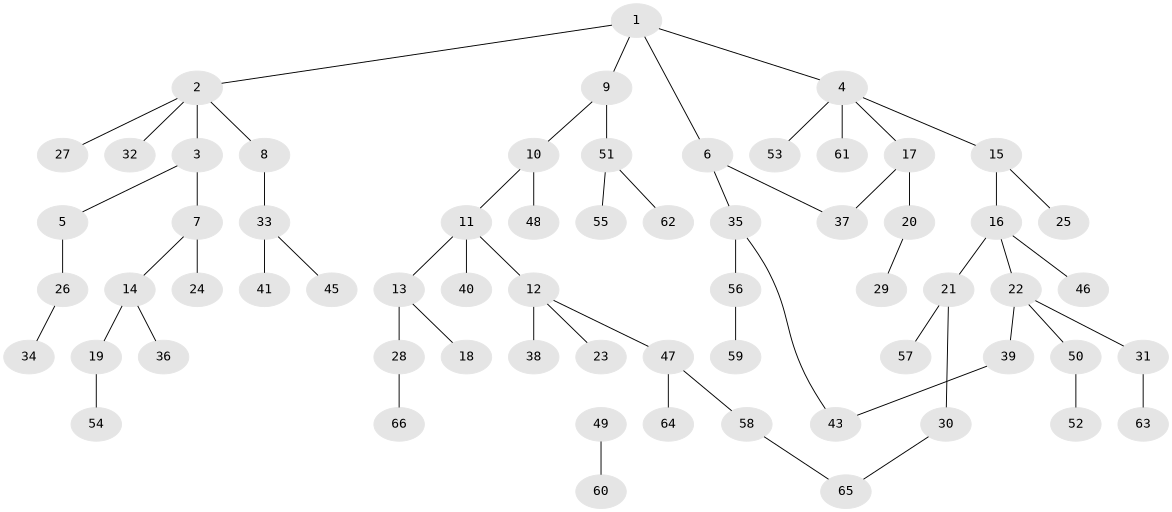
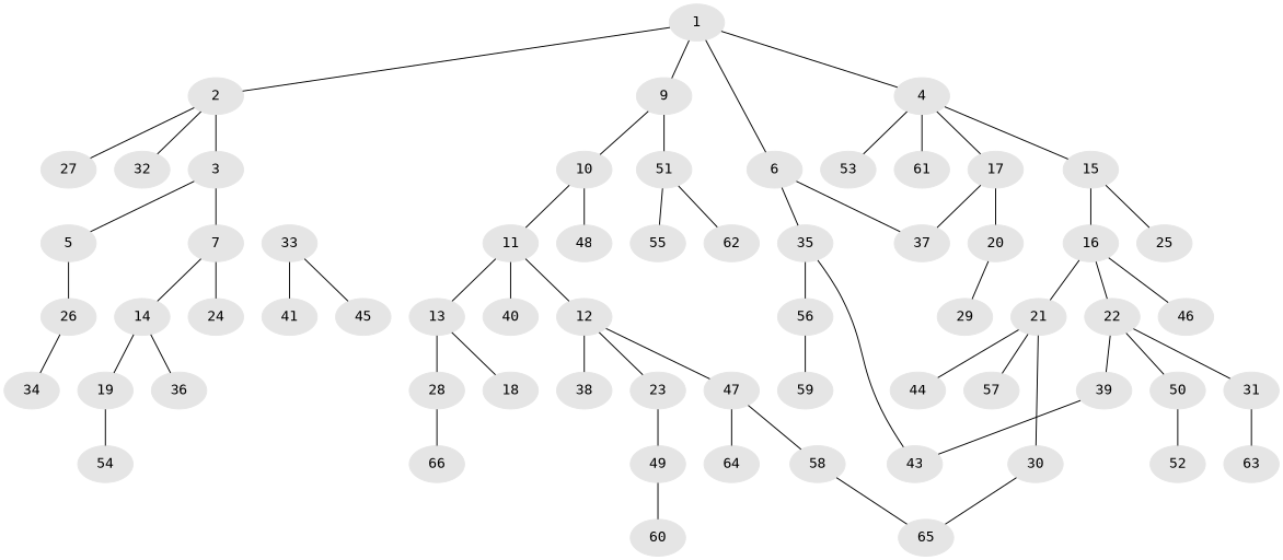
  graph {
    fontname="DejaVu Sans Mono"
    node [color=gray90 fontname="DejaVu Sans Mono" style=filled]
    edge [fontname="DejaVu Sans Mono" weight=1.0]
    1
    2
    4
    6
    9
    3
-   8
    27
    32
    15
    17
    53
    61
    35
    37
    10
    51
    5
    7
    33
    26
    14
    24
    16
    25
    20
    34
    43
    56
    19
    36
    41
    45
    11
    48
    55
    62
    12
    13
    40
    23
    38
    47
    18
    28
    49
    58
    64
    66
    54
    21
    22
    46
    30
+   44
    57
    31
    39
    50
    29
    65
    63
    52
    60
    59
    1 -- 2
    1 -- 4
    1 -- 6
    1 -- 9
    2 -- 3 [weight=3.0]
-   2 -- 8
    2 -- 27
    2 -- 32
    4 -- 15
    4 -- 17
    4 -- 53
    4 -- 61
    6 -- 35 [weight=3.0]
    6 -- 37
    9 -- 10
    9 -- 51
    3 -- 5
    3 -- 7
-   8 -- 33
    15 -- 16
    15 -- 25
    17 -- 37 [weight=2.0]
    17 -- 20
    35 -- 43
    35 -- 56
    10 -- 11
    10 -- 48
    51 -- 55
    51 -- 62
    5 -- 26 [weight=2.0]
    7 -- 14
    7 -- 24
    33 -- 41
    33 -- 45
    26 -- 34
    14 -- 19
    14 -- 36 [weight=2.0]
    16 -- 21
    16 -- 22
    16 -- 46
    20 -- 29 [weight=2.0]
    56 -- 59
    19 -- 54
    11 -- 12
    11 -- 13
    11 -- 40
    12 -- 23
    12 -- 38 [weight=2.0]
    12 -- 47
    13 -- 18
    13 -- 28 [weight=2.0]
+   23 -- 49 [weight=2.0]
    47 -- 58
    47 -- 64
    28 -- 66
    49 -- 60
    58 -- 65
    21 -- 30
+   21 -- 44
    21 -- 57
    22 -- 31
    22 -- 39 [weight=2.0]
    22 -- 50
    30 -- 65
    31 -- 63
    39 -- 43
    50 -- 52
  }
